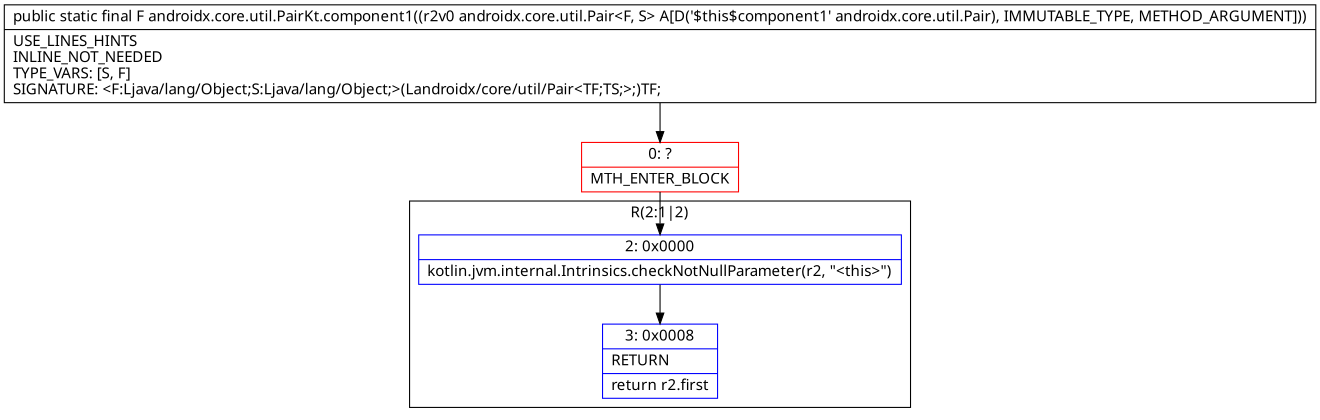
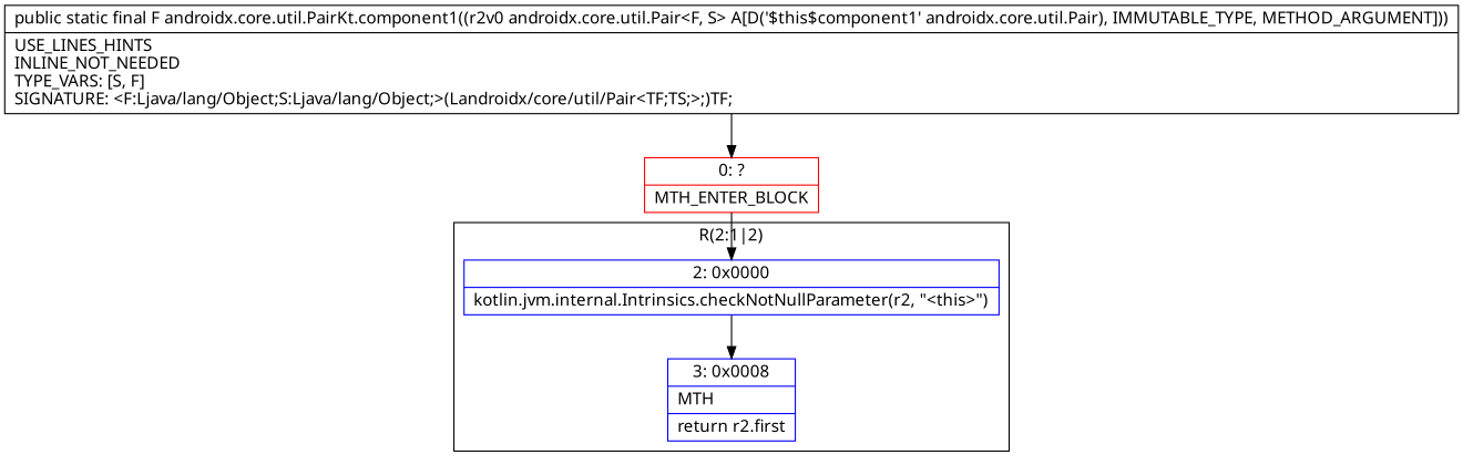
  digraph {
    fontname="Noto Sans"
    node [color=blue fontname="Noto Sans" shape=record]
    edge [fontname="Noto Sans"]
    n1 [label="{2\:\ 0x0000|kotlin.jvm.internal.Intrinsics.checkNotNullParameter(r2, \"\<this\>\")\l}"]
-   n2 [label="{3\:\ 0x0008|RETURN\l|return r2.first\l}"]
+   n2 [label="{3\:\ 0x0008|MTH\l|return r2.first\l}"]
    n3 [color=red label="{0\:\ ?|MTH_ENTER_BLOCK\l}"]
    n4 [label="{public static final F androidx.core.util.PairKt.component1((r2v0 androidx.core.util.Pair\<F, S\> A[D('$this$component1' androidx.core.util.Pair), IMMUTABLE_TYPE, METHOD_ARGUMENT]))  | USE_LINES_HINTS\lINLINE_NOT_NEEDED\lTYPE_VARS: [S, F]\lSIGNATURE: \<F:Ljava\/lang\/Object;S:Ljava\/lang\/Object;\>(Landroidx\/core\/util\/Pair\<TF;TS;\>;)TF;\l}" color=""]
    subgraph cluster_1 {
      label="R(2:1|2)"
      n1
      n2
    }
    n1 -> n2
    n3 -> n1
    n4 -> n3
  }
